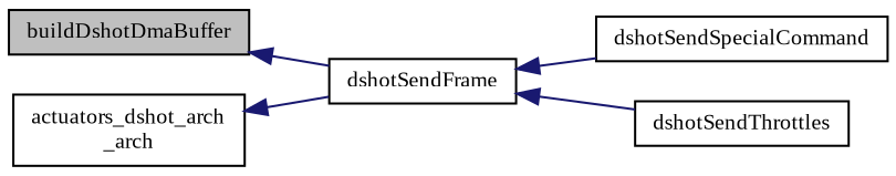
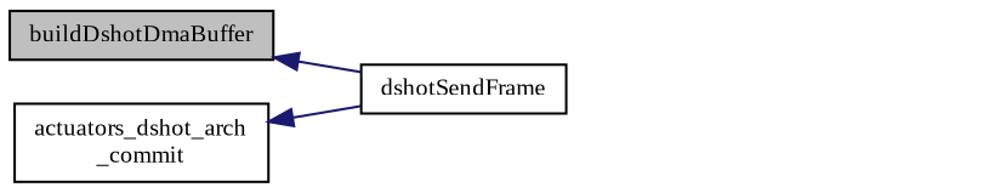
  digraph {
    fontname="Liberation Serif"
    rankdir=LR
    node [color=black fillcolor=white fontname="Liberation Serif" fontsize=10 shape=record style=filled]
    edge [color=midnightblue dir=back fontname="Liberation Serif" fontsize=10 labelfontname=FreeSans labelfontsize=10 style=solid]
    n1 [fillcolor=grey75 fontcolor=black height=0.2 label=buildDshotDmaBuffer width=0.4]
    n2 [height=0.2 label=dshotSendFrame width=0.4]
-   n3 [height=0.2 label=dshotSendSpecialCommand width=0.4]
-   n4 [height=0.2 label=dshotSendThrottles width=0.4]
-   n5 [height=0.2 label="actuators_dshot_arch\l_arch" width=0.4]
+   n5 [height=0.2 label="actuators_dshot_arch\l_commit" width=0.4]
    n1 -> n2
-   n2 -> n3
-   n2 -> n4
    n5 -> n2
  }
